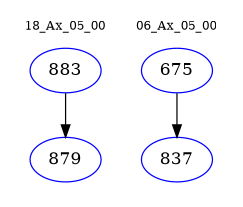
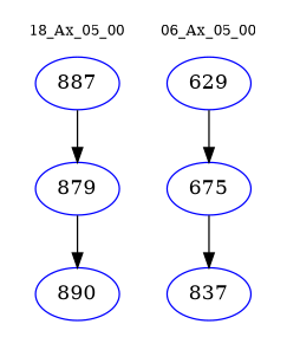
  digraph {
    node [color=blue]
    edge [color=black]
-   n1 [label=883]
+   n1 [label=887]
    n2 [label=879]
+   n3 [label=890]
+   n4 [label=629]
    n5 [label=675]
    n6 [label=837]
    subgraph cluster_1 {
      color=white
      fontsize=10
      label="18_Ax_05_00"
      n1
      n2
+     n3
    }
    subgraph cluster_2 {
      color=white
      fontsize=10
      label="06_Ax_05_00"
+     n4
      n5
      n6
    }
    n1 -> n2
+   n2 -> n3
+   n4 -> n5
    n5 -> n6
  }
